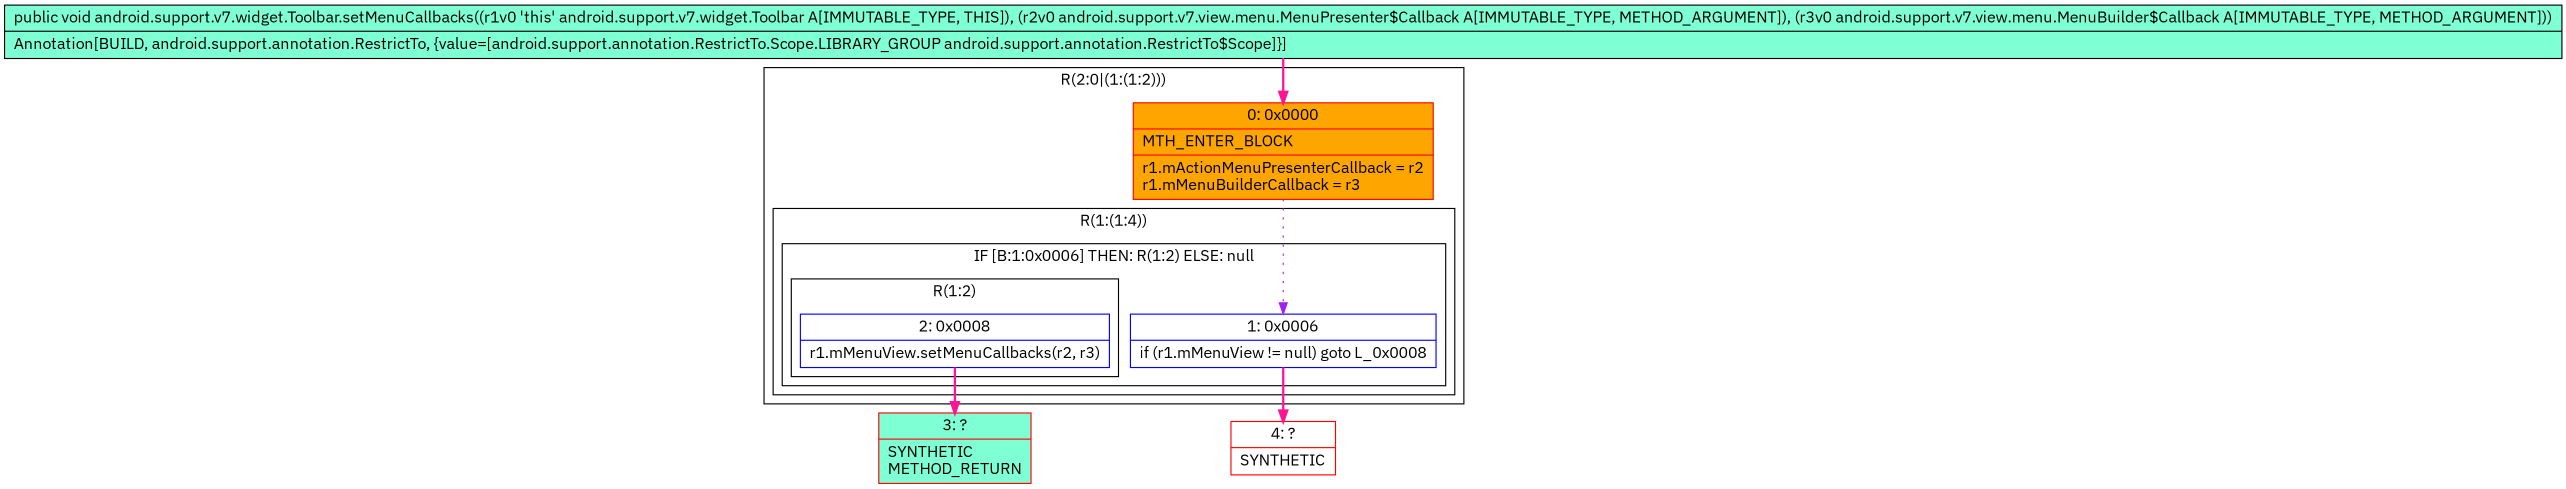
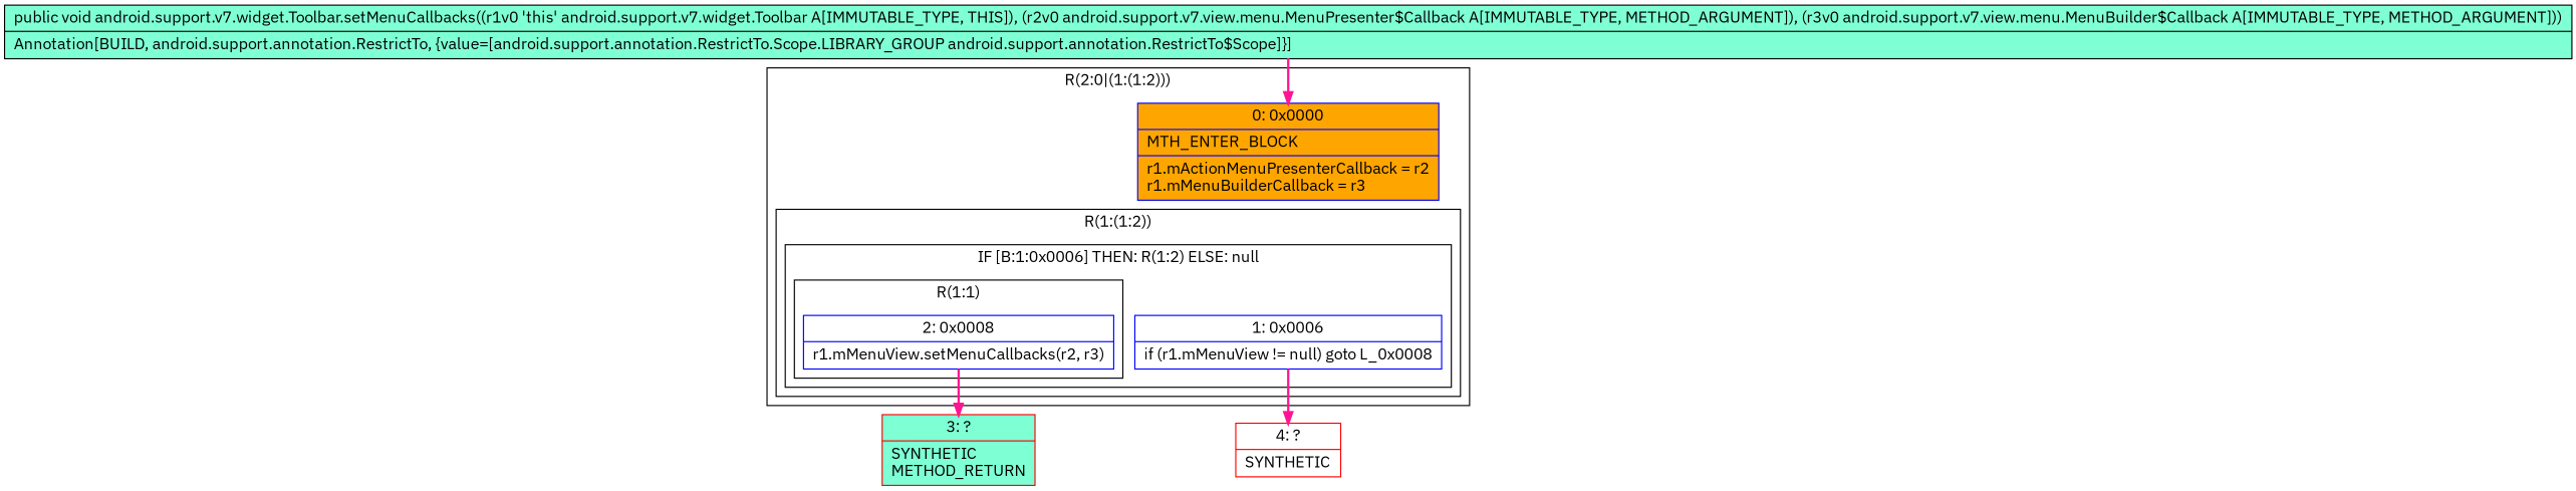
  digraph {
    fontname="IBM Plex Sans"
    node [color=blue fillcolor=white fontname="IBM Plex Sans" shape=record style=filled]
    edge [color=deeppink fontname="IBM Plex Sans" style=bold]
    n1 [label="{2\:\ 0x0008|r1.mMenuView.setMenuCallbacks(r2, r3)\l}"]
    n2 [label="{1\:\ 0x0006|if (r1.mMenuView != null) goto L_0x0008\l}"]
-   n3 [color=red fillcolor=orange label="{0\:\ 0x0000|MTH_ENTER_BLOCK\l|r1.mActionMenuPresenterCallback = r2\lr1.mMenuBuilderCallback = r3\l}"]
+   n3 [fillcolor=orange label="{0\:\ 0x0000|MTH_ENTER_BLOCK\l|r1.mActionMenuPresenterCallback = r2\lr1.mMenuBuilderCallback = r3\l}"]
    n4 [color=red fillcolor=aquamarine label="{3\:\ ?|SYNTHETIC\lMETHOD_RETURN\l}"]
    n5 [color=red label="{4\:\ ?|SYNTHETIC\l}"]
    n6 [fillcolor=aquamarine label="{public void android.support.v7.widget.Toolbar.setMenuCallbacks((r1v0 'this' android.support.v7.widget.Toolbar A[IMMUTABLE_TYPE, THIS]), (r2v0 android.support.v7.view.menu.MenuPresenter$Callback A[IMMUTABLE_TYPE, METHOD_ARGUMENT]), (r3v0 android.support.v7.view.menu.MenuBuilder$Callback A[IMMUTABLE_TYPE, METHOD_ARGUMENT]))  | Annotation[BUILD, android.support.annotation.RestrictTo, \{value=[android.support.annotation.RestrictTo.Scope.LIBRARY_GROUP android.support.annotation.RestrictTo$Scope]\}]\l}" color=""]
    subgraph cluster_1 {
      label="R(2:0|(1:(1:2)))"
      n3
      subgraph cluster_2 {
-       label="R(1:(1:4))"
+       label="R(1:(1:2))"
        subgraph cluster_3 {
          label="IF [B:1:0x0006] THEN: R(1:2) ELSE: null"
          n2
          subgraph cluster_4 {
-           label="R(1:2)"
+           label="R(1:1)"
            n1
          }
        }
      }
    }
    n1 -> n4
    n2 -> n5
-   n3 -> n2 [color=purple style=dotted]
    n6 -> n3
  }
